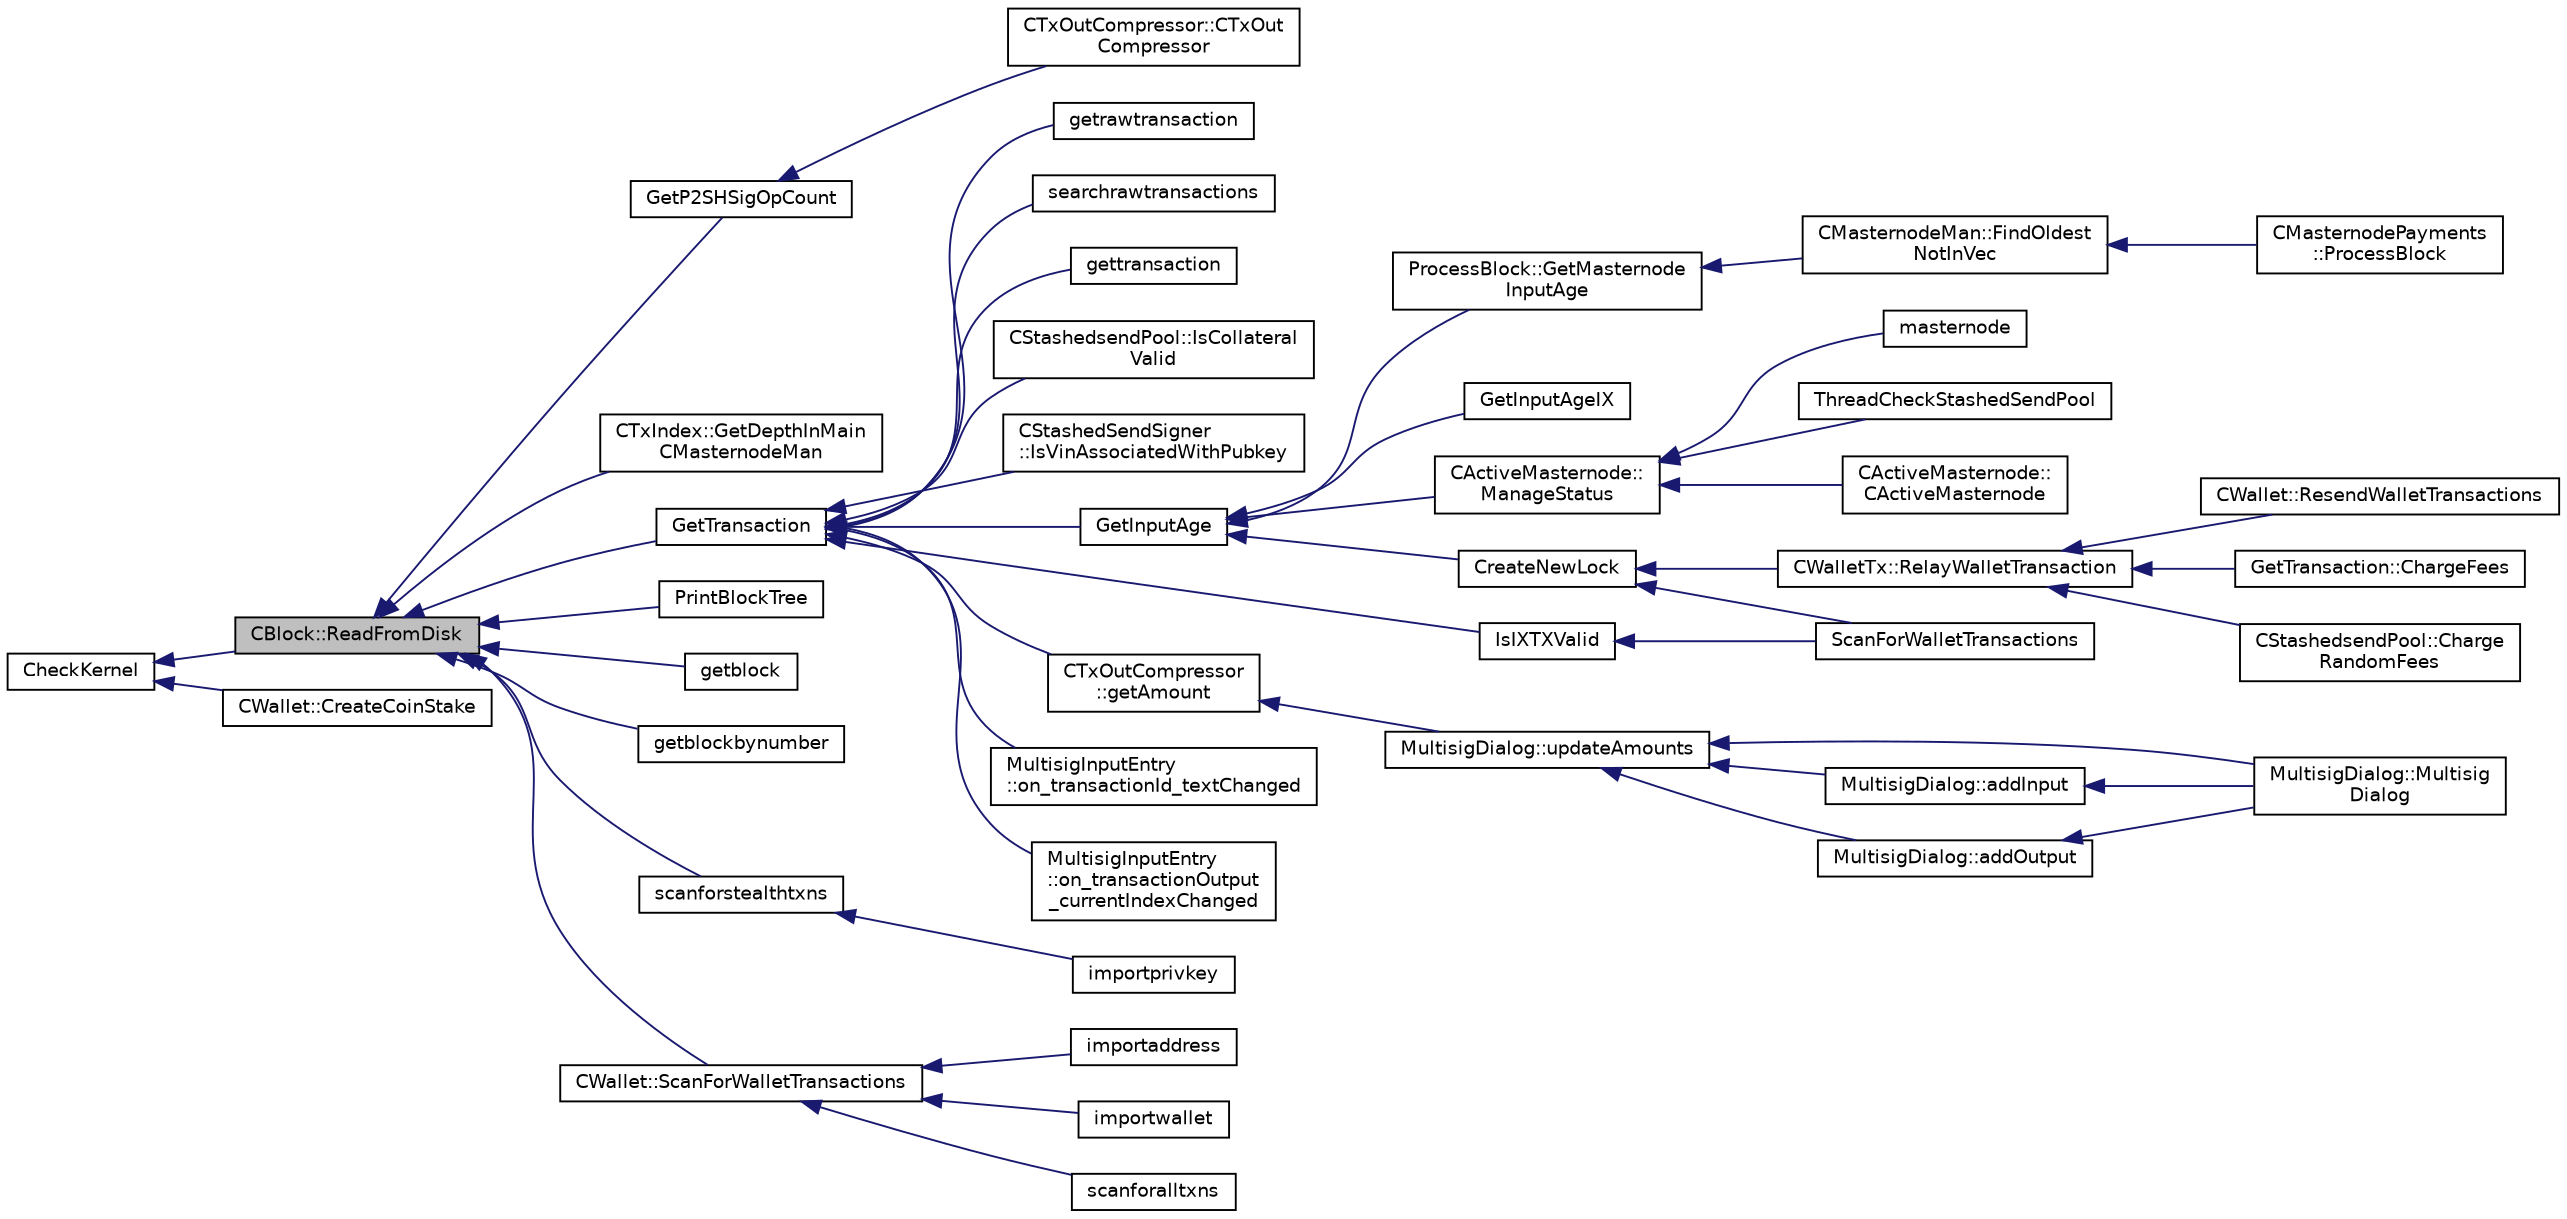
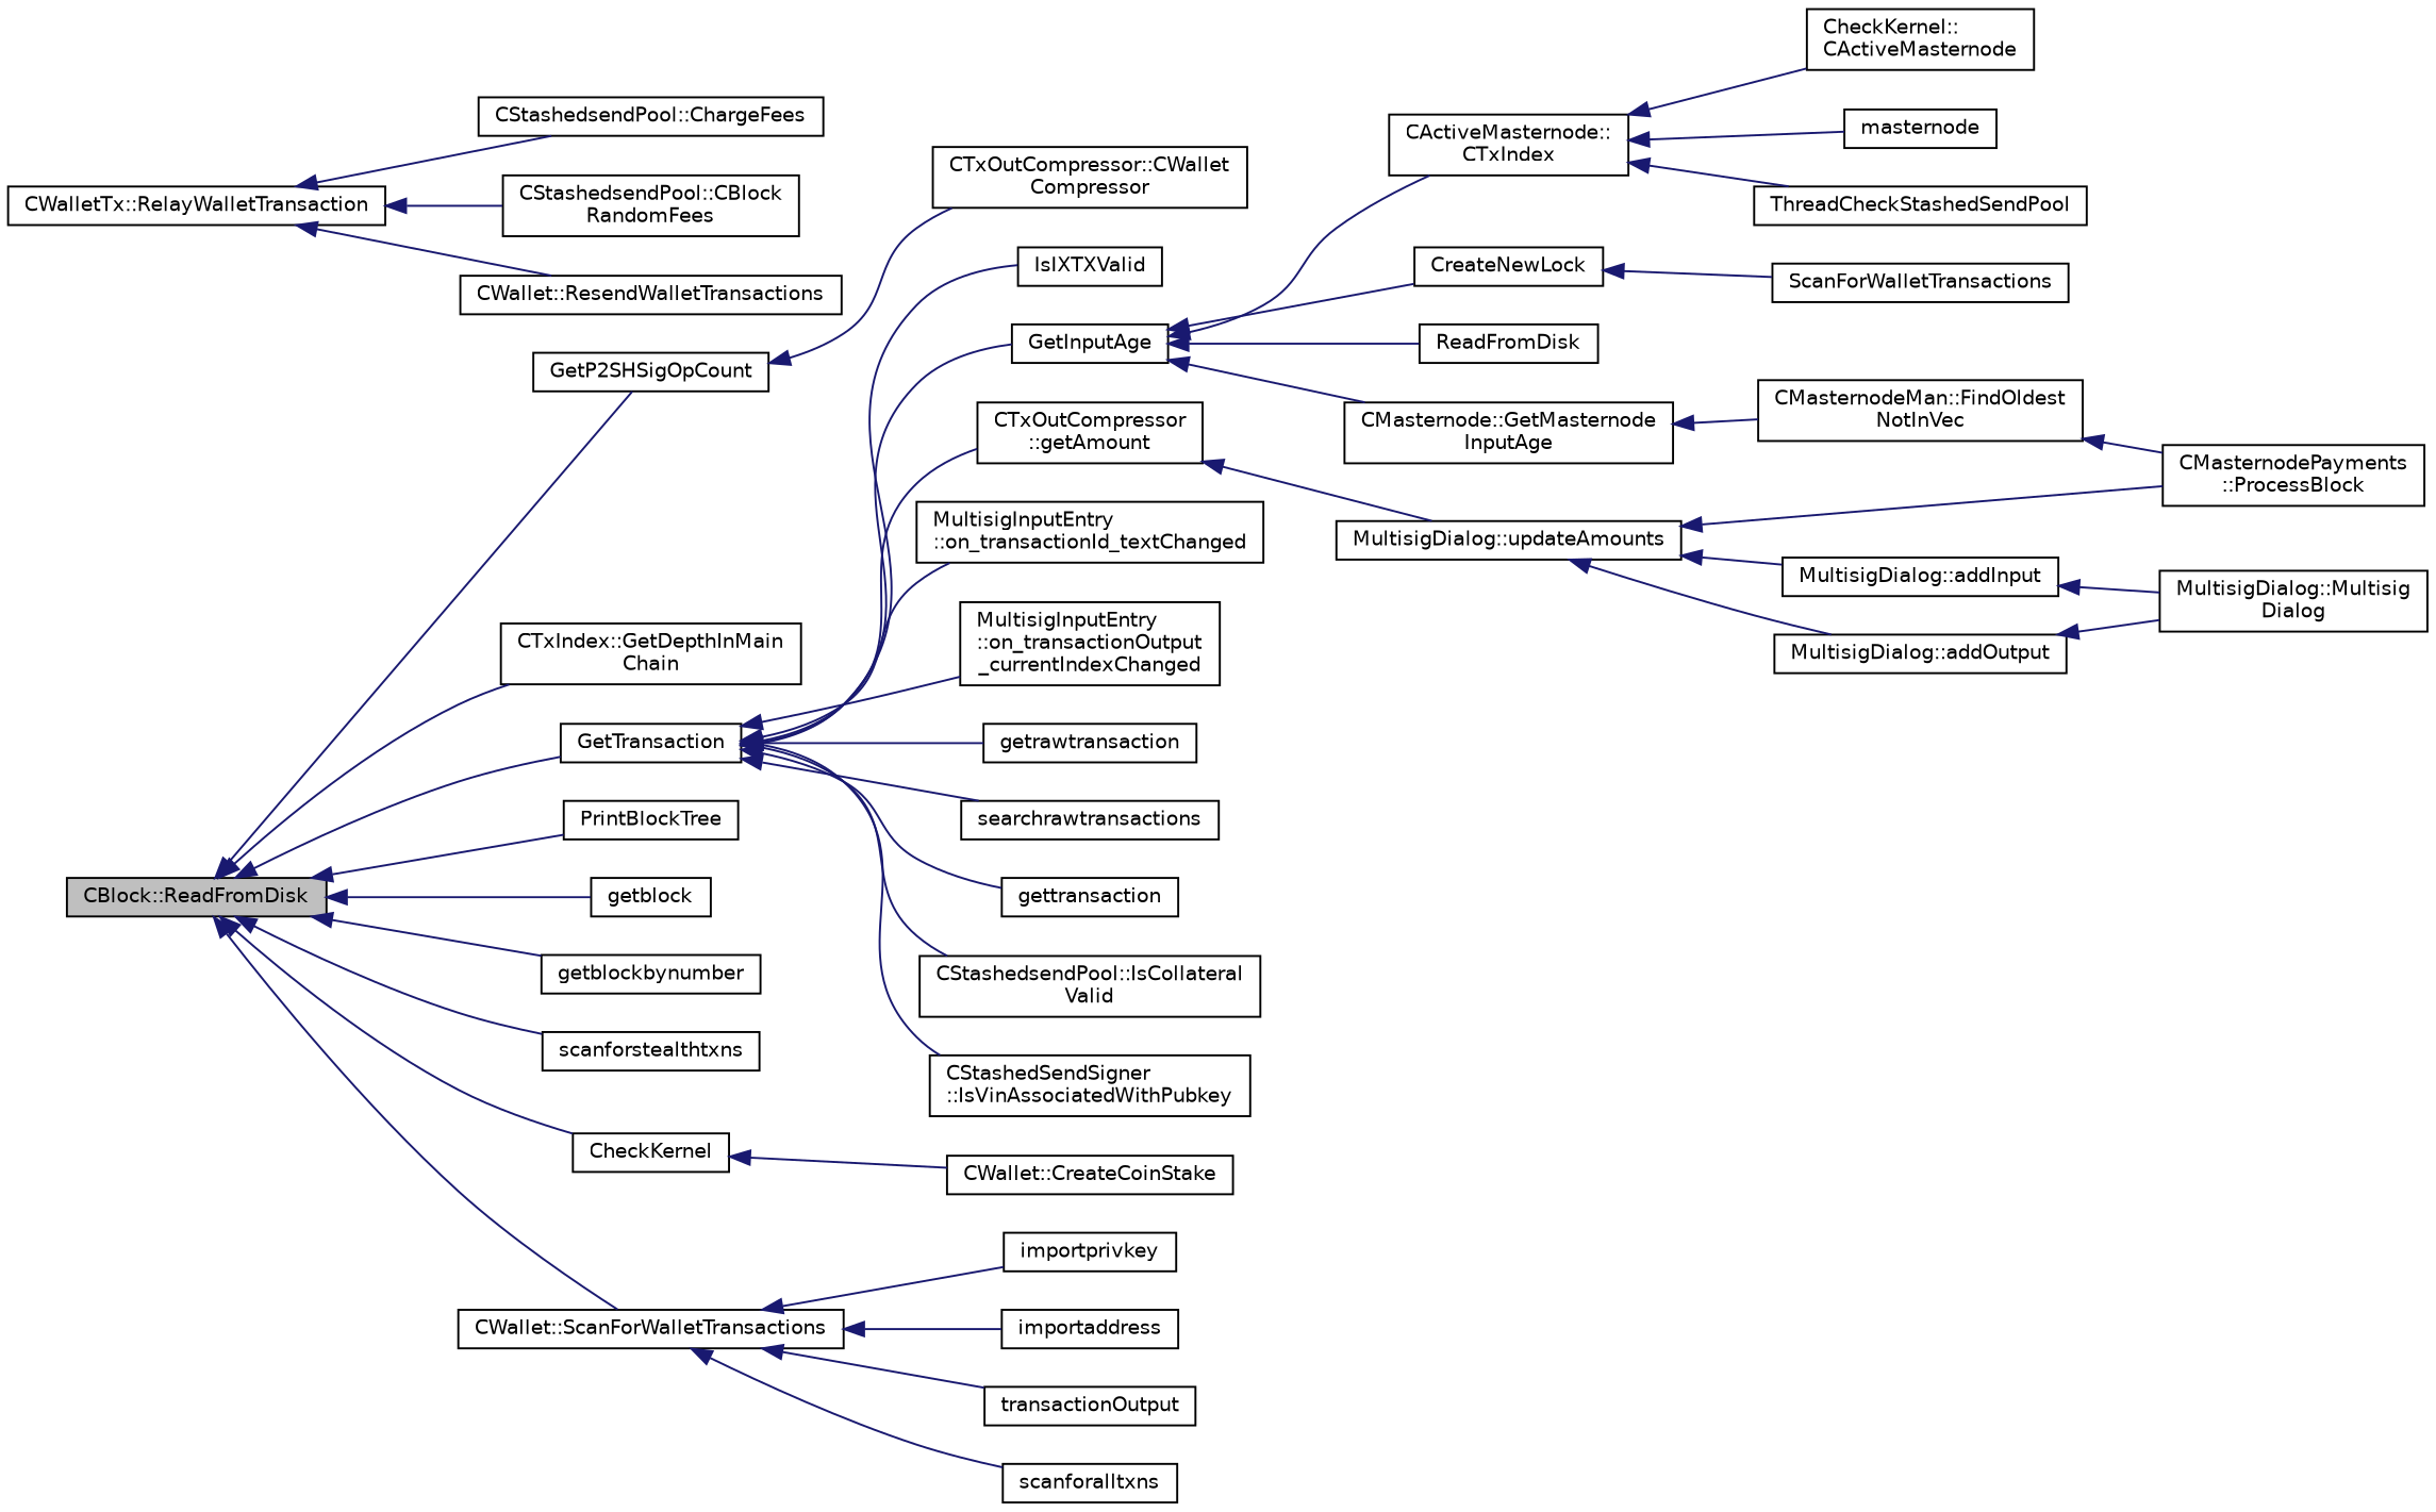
  digraph {
    rankdir=LR
    node [color=black fillcolor=white fontname=Helvetica fontsize=10 shape=record style=filled]
    edge [color=midnightblue dir=back fontname=Helvetica fontsize=10 labelfontname=Helvetica labelfontsize=10 style=solid]
    n1 [fillcolor=grey75 fontcolor=black height=0.2 label="CBlock::ReadFromDisk" width=0.4]
    n2 [height=0.2 label=GetP2SHSigOpCount width=0.4]
-   n3 [height=0.2 label="CTxIndex::GetDepthInMain\lCMasternodeMan" width=0.4]
+   n3 [height=0.2 label="CTxIndex::GetDepthInMain\lChain" width=0.4]
    n4 [height=0.2 label=GetTransaction width=0.4]
    n5 [height=0.2 label=PrintBlockTree width=0.4]
    n6 [height=0.2 label=getblock width=0.4]
    n7 [height=0.2 label=getblockbynumber width=0.4]
    n8 [height=0.2 label=scanforstealthtxns width=0.4]
    n9 [height=0.2 label=CheckKernel width=0.4]
    n10 [height=0.2 label="CWallet::ScanForWalletTransactions" width=0.4]
-   n11 [height=0.2 label="CTxOutCompressor::CTxOut\lCompressor" width=0.4]
+   n11 [height=0.2 label="CTxOutCompressor::CWallet\lCompressor" width=0.4]
    n12 [height=0.2 label=IsIXTXValid width=0.4]
    n13 [height=0.2 label=GetInputAge width=0.4]
    n14 [height=0.2 label="CTxOutCompressor\l::getAmount" width=0.4]
    n15 [height=0.2 label="MultisigInputEntry\l::on_transactionId_textChanged" width=0.4]
    n16 [height=0.2 label="MultisigInputEntry\l::on_transactionOutput\l_currentIndexChanged" width=0.4]
    n17 [height=0.2 label=getrawtransaction width=0.4]
    n18 [height=0.2 label=searchrawtransactions width=0.4]
    n19 [height=0.2 label=gettransaction width=0.4]
    n20 [height=0.2 label="CStashedsendPool::IsCollateral\lValid" width=0.4]
    n21 [height=0.2 label="CStashedSendSigner\l::IsVinAssociatedWithPubkey" width=0.4]
    n22 [height=0.2 label="CWallet::CreateCoinStake" width=0.4]
    n23 [height=0.2 label=importprivkey width=0.4]
    n24 [height=0.2 label=importaddress width=0.4]
-   n25 [height=0.2 label=importwallet width=0.4]
+   n25 [height=0.2 label=transactionOutput width=0.4]
    n26 [height=0.2 label=scanforalltxns width=0.4]
    n27 [height=0.2 label=ScanForWalletTransactions width=0.4]
-   n28 [height=0.2 label="CActiveMasternode::\lManageStatus" width=0.4]
+   n28 [height=0.2 label="CActiveMasternode::\lCTxIndex" width=0.4]
    n29 [height=0.2 label=CreateNewLock width=0.4]
-   n30 [height=0.2 label=GetInputAgeIX width=0.4]
-   n31 [height=0.2 label="ProcessBlock::GetMasternode\lInputAge" width=0.4]
+   n30 [height=0.2 label=ReadFromDisk width=0.4]
+   n31 [height=0.2 label="CMasternode::GetMasternode\lInputAge" width=0.4]
    n32 [height=0.2 label="MultisigDialog::updateAmounts" width=0.4]
-   n33 [height=0.2 label="CActiveMasternode::\lCActiveMasternode" width=0.4]
+   n33 [height=0.2 label="CheckKernel::\lCActiveMasternode" width=0.4]
    n34 [height=0.2 label=masternode width=0.4]
    n35 [height=0.2 label=ThreadCheckStashedSendPool width=0.4]
    n36 [height=0.2 label="CWalletTx::RelayWalletTransaction" width=0.4]
    n37 [height=0.2 label="CMasternodeMan::FindOldest\lNotInVec" width=0.4]
-   n38 [height=0.2 label="GetTransaction::ChargeFees" width=0.4]
-   n39 [height=0.2 label="CStashedsendPool::Charge\lRandomFees" width=0.4]
+   n38 [height=0.2 label="CStashedsendPool::ChargeFees" width=0.4]
+   n39 [height=0.2 label="CStashedsendPool::CBlock\lRandomFees" width=0.4]
    n40 [height=0.2 label="CWallet::ResendWalletTransactions" width=0.4]
    n41 [height=0.2 label="CMasternodePayments\l::ProcessBlock" width=0.4]
    n42 [height=0.2 label="MultisigDialog::Multisig\lDialog" width=0.4]
    n43 [height=0.2 label="MultisigDialog::addInput" width=0.4]
    n44 [height=0.2 label="MultisigDialog::addOutput" width=0.4]
    n1 -> n2
    n1 -> n3
    n1 -> n4
    n1 -> n5
    n1 -> n6
    n1 -> n7
    n1 -> n8
-   n9 -> n1
+   n1 -> n9
    n1 -> n10
    n2 -> n11
    n4 -> n12
    n4 -> n13
    n4 -> n14
    n4 -> n15
    n4 -> n16
    n4 -> n17
    n4 -> n18
    n4 -> n19
    n4 -> n20
    n4 -> n21
    n9 -> n22
-   n8 -> n23
+   n10 -> n23
    n10 -> n24
    n10 -> n25
    n10 -> n26
-   n12 -> n27
    n13 -> n28
    n13 -> n29
    n13 -> n30
    n13 -> n31
    n14 -> n32
    n28 -> n33
    n28 -> n34
    n28 -> n35
    n29 -> n27
-   n29 -> n36
    n31 -> n37
-   n32 -> n42
+   n32 -> n41
    n32 -> n43
    n32 -> n44
    n36 -> n38
    n36 -> n39
    n36 -> n40
    n37 -> n41
    n43 -> n42
    n44 -> n42
  }
